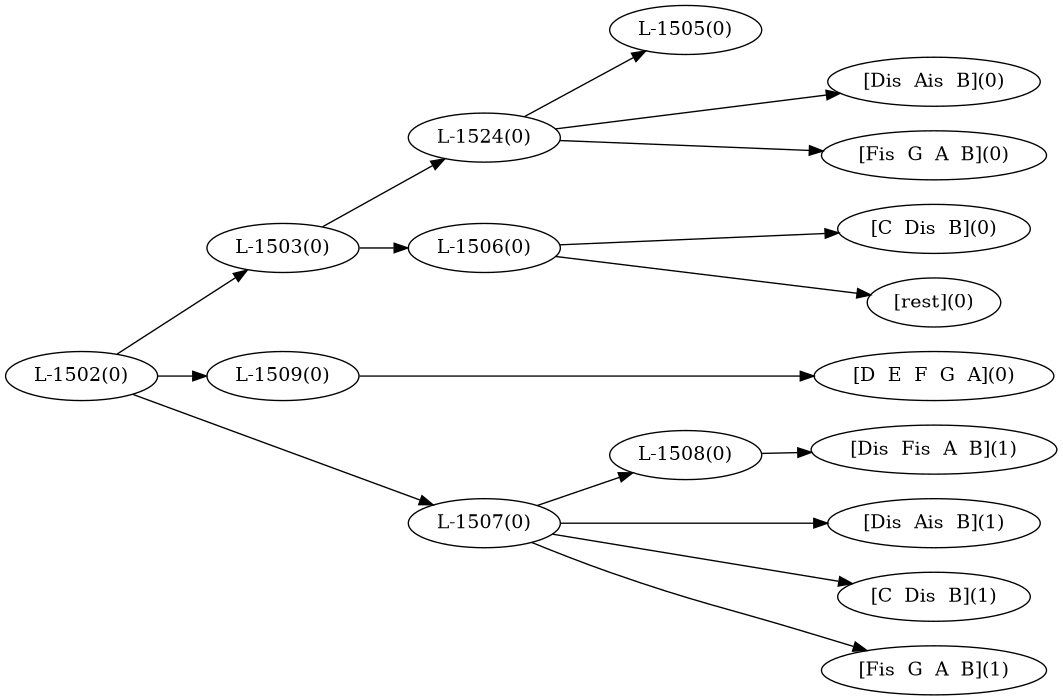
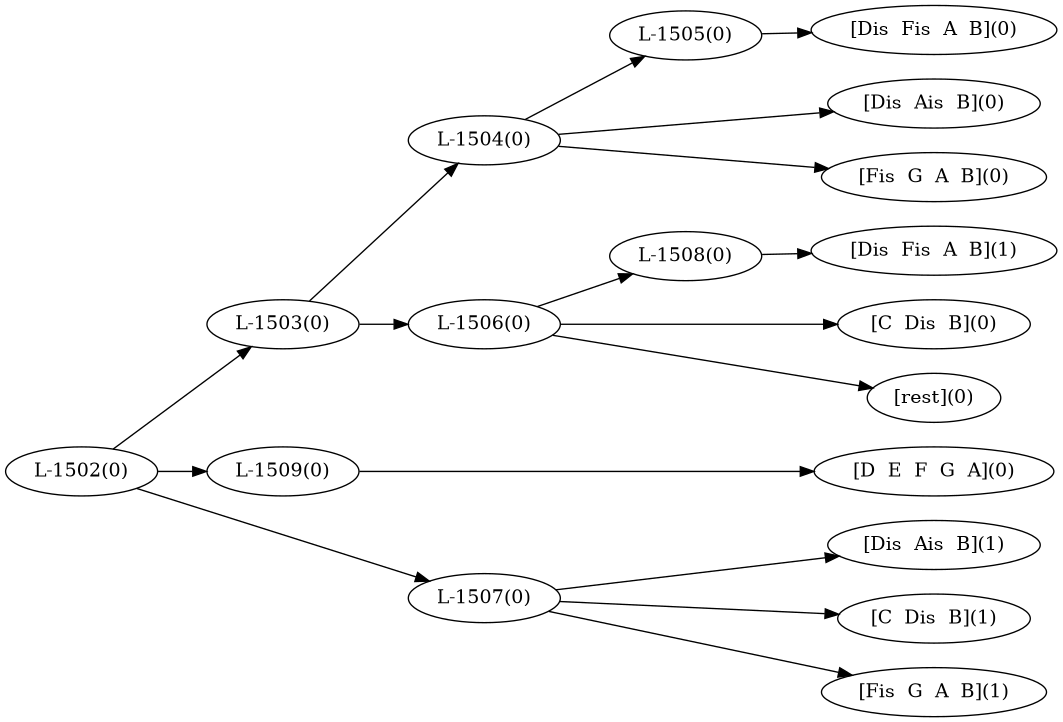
  digraph {
    rankdir=LR
    "L-1502(0)"
    "L-1503(0)"
    "L-1509(0)"
-   "L-1504(0)" [label="L-1524(0)"]
+   "L-1504(0)"
    "L-1506(0)"
    "L-1507(0)"
    "L-1505(0)"
    "L-1508(0)"
+   "[Dis  Fis  A  B](0)"
    "[Dis  Ais  B](0)"
    "[C  Dis  B](0)"
    "[Fis  G  A  B](0)"
    "[rest](0)"
    "[Dis  Fis  A  B](1)"
    "[Dis  Ais  B](1)"
    "[C  Dis  B](1)"
    "[Fis  G  A  B](1)"
    "[D  E  F  G  A](0)"
    subgraph sub_1 {
      rank=min
      "L-1502(0)"
    }
    subgraph sub_2 {
      rank=same
      "L-1503(0)"
      "L-1509(0)"
    }
    subgraph sub_3 {
      rank=same
      "L-1504(0)"
      "L-1506(0)"
      "L-1507(0)"
    }
    subgraph sub_4 {
      rank=same
      "L-1505(0)"
      "L-1508(0)"
    }
    subgraph sub_5 {
      rank=max
+     "[Dis  Fis  A  B](0)"
      "[Dis  Ais  B](0)"
      "[C  Dis  B](0)"
      "[Fis  G  A  B](0)"
      "[rest](0)"
      "[Dis  Fis  A  B](1)"
      "[Dis  Ais  B](1)"
      "[C  Dis  B](1)"
      "[Fis  G  A  B](1)"
      "[D  E  F  G  A](0)"
    }
    "L-1502(0)" -> "L-1503(0)"
    "L-1502(0)" -> "L-1509(0)"
    "L-1502(0)" -> "L-1507(0)"
    "L-1503(0)" -> "L-1504(0)"
    "L-1503(0)" -> "L-1506(0)"
    "L-1509(0)" -> "[D  E  F  G  A](0)"
    "L-1504(0)" -> "L-1505(0)"
    "L-1504(0)" -> "[Dis  Ais  B](0)"
    "L-1504(0)" -> "[Fis  G  A  B](0)"
    "L-1506(0)" -> "[C  Dis  B](0)"
    "L-1506(0)" -> "[rest](0)"
-   "L-1507(0)" -> "L-1508(0)"
+   "L-1506(0)" -> "L-1508(0)"
    "L-1507(0)" -> "[Dis  Ais  B](1)"
    "L-1507(0)" -> "[C  Dis  B](1)"
    "L-1507(0)" -> "[Fis  G  A  B](1)"
+   "L-1505(0)" -> "[Dis  Fis  A  B](0)"
    "L-1508(0)" -> "[Dis  Fis  A  B](1)"
  }
